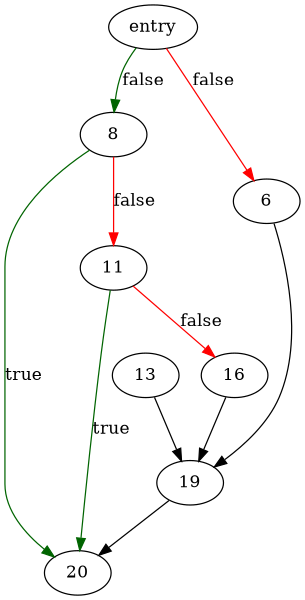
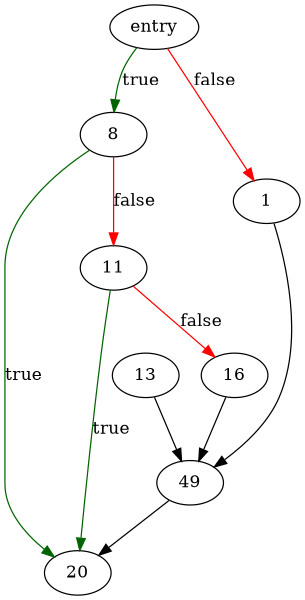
  digraph {
    n1 [label=entry]
-   6
+   6 [label=1]
    8
-   19
+   19 [label=49]
    11
    20
    16
    13
    n1 -> 6 [color=red label=false]
-   n1 -> 8 [color=darkgreen label=false]
+   n1 -> 8 [color=darkgreen label=true]
    6 -> 19
    8 -> 11 [color=red label=false]
    8 -> 20 [color=darkgreen label=true]
    19 -> 20
    11 -> 20 [color=darkgreen label=true]
    11 -> 16 [color=red label=false]
    16 -> 19
    13 -> 19
  }
